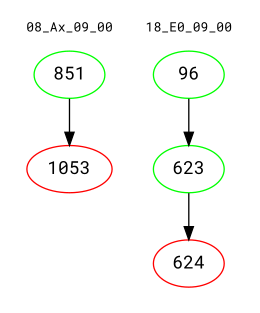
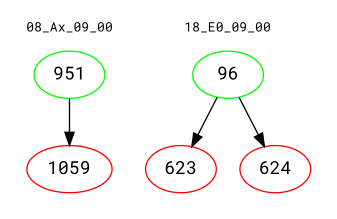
  digraph {
    fontname="Roboto Mono"
    node [color=red fontname="Roboto Mono"]
    edge [color=black fontname="Roboto Mono"]
-   n1 [color=green label=851]
-   n2 [label=1053]
+   n1 [color=green label=951]
+   n2 [label=1059]
    n3 [color=green label=96]
-   n4 [color=green label=623]
+   n4 [label=623]
    n5 [label=624]
    subgraph cluster_1 {
      color=white
      fontsize=10
      label="08_Ax_09_00"
      n1
      n2
    }
    subgraph cluster_2 {
      color=white
      fontsize=10
      label="18_E0_09_00"
      n3
      n4
      n5
    }
    n1 -> n2
    n3 -> n4
-   n4 -> n5
+   n3 -> n5
  }
